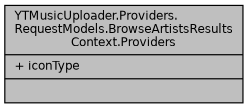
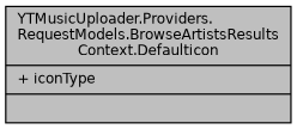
  digraph {
-   n1 [color=black fillcolor=grey75 fontcolor=black fontname=Helvetica fontsize=10 height=0.2 label="{YTMusicUploader.Providers.\lRequestModels.BrowseArtistsResults\lContext.Providers\n|+ iconType\l|}" shape=record style=filled width=0.4]
+   n1 [color=black fillcolor=grey75 fontcolor=black fontname=Helvetica fontsize=10 height=0.2 label="{YTMusicUploader.Providers.\lRequestModels.BrowseArtistsResults\lContext.Defaulticon\n|+ iconType\l|}" shape=record style=filled width=0.4]
  }
